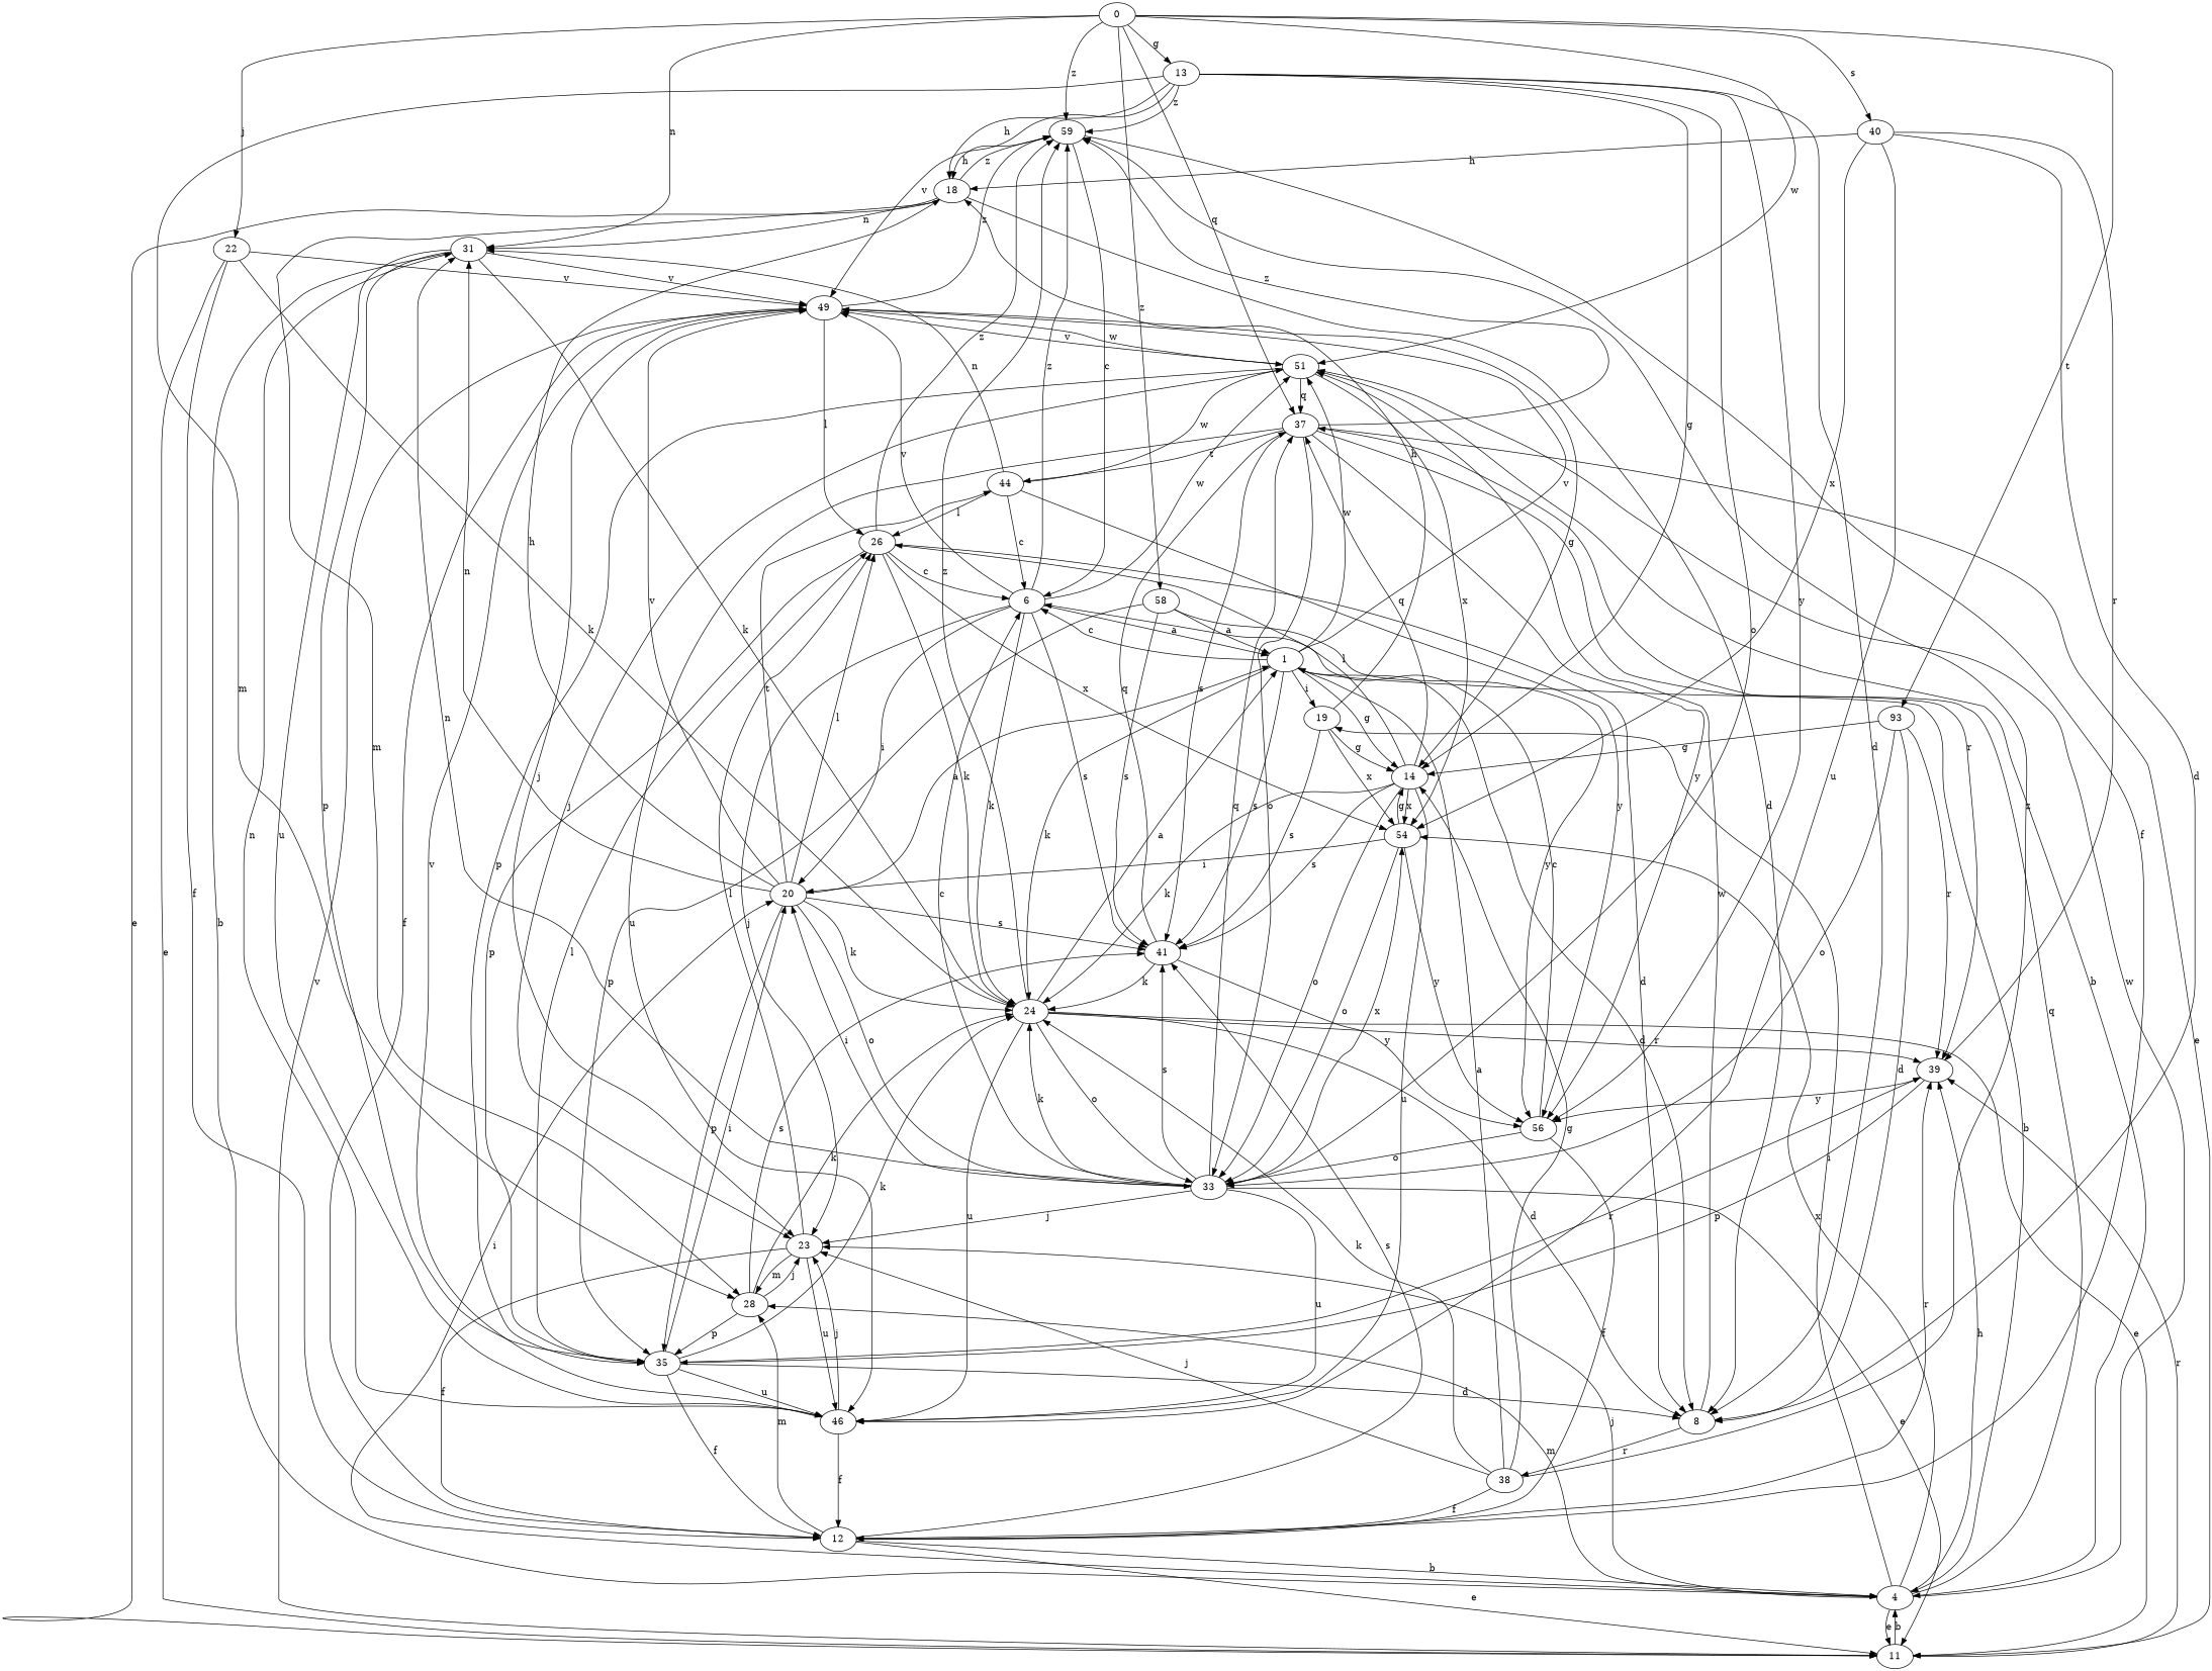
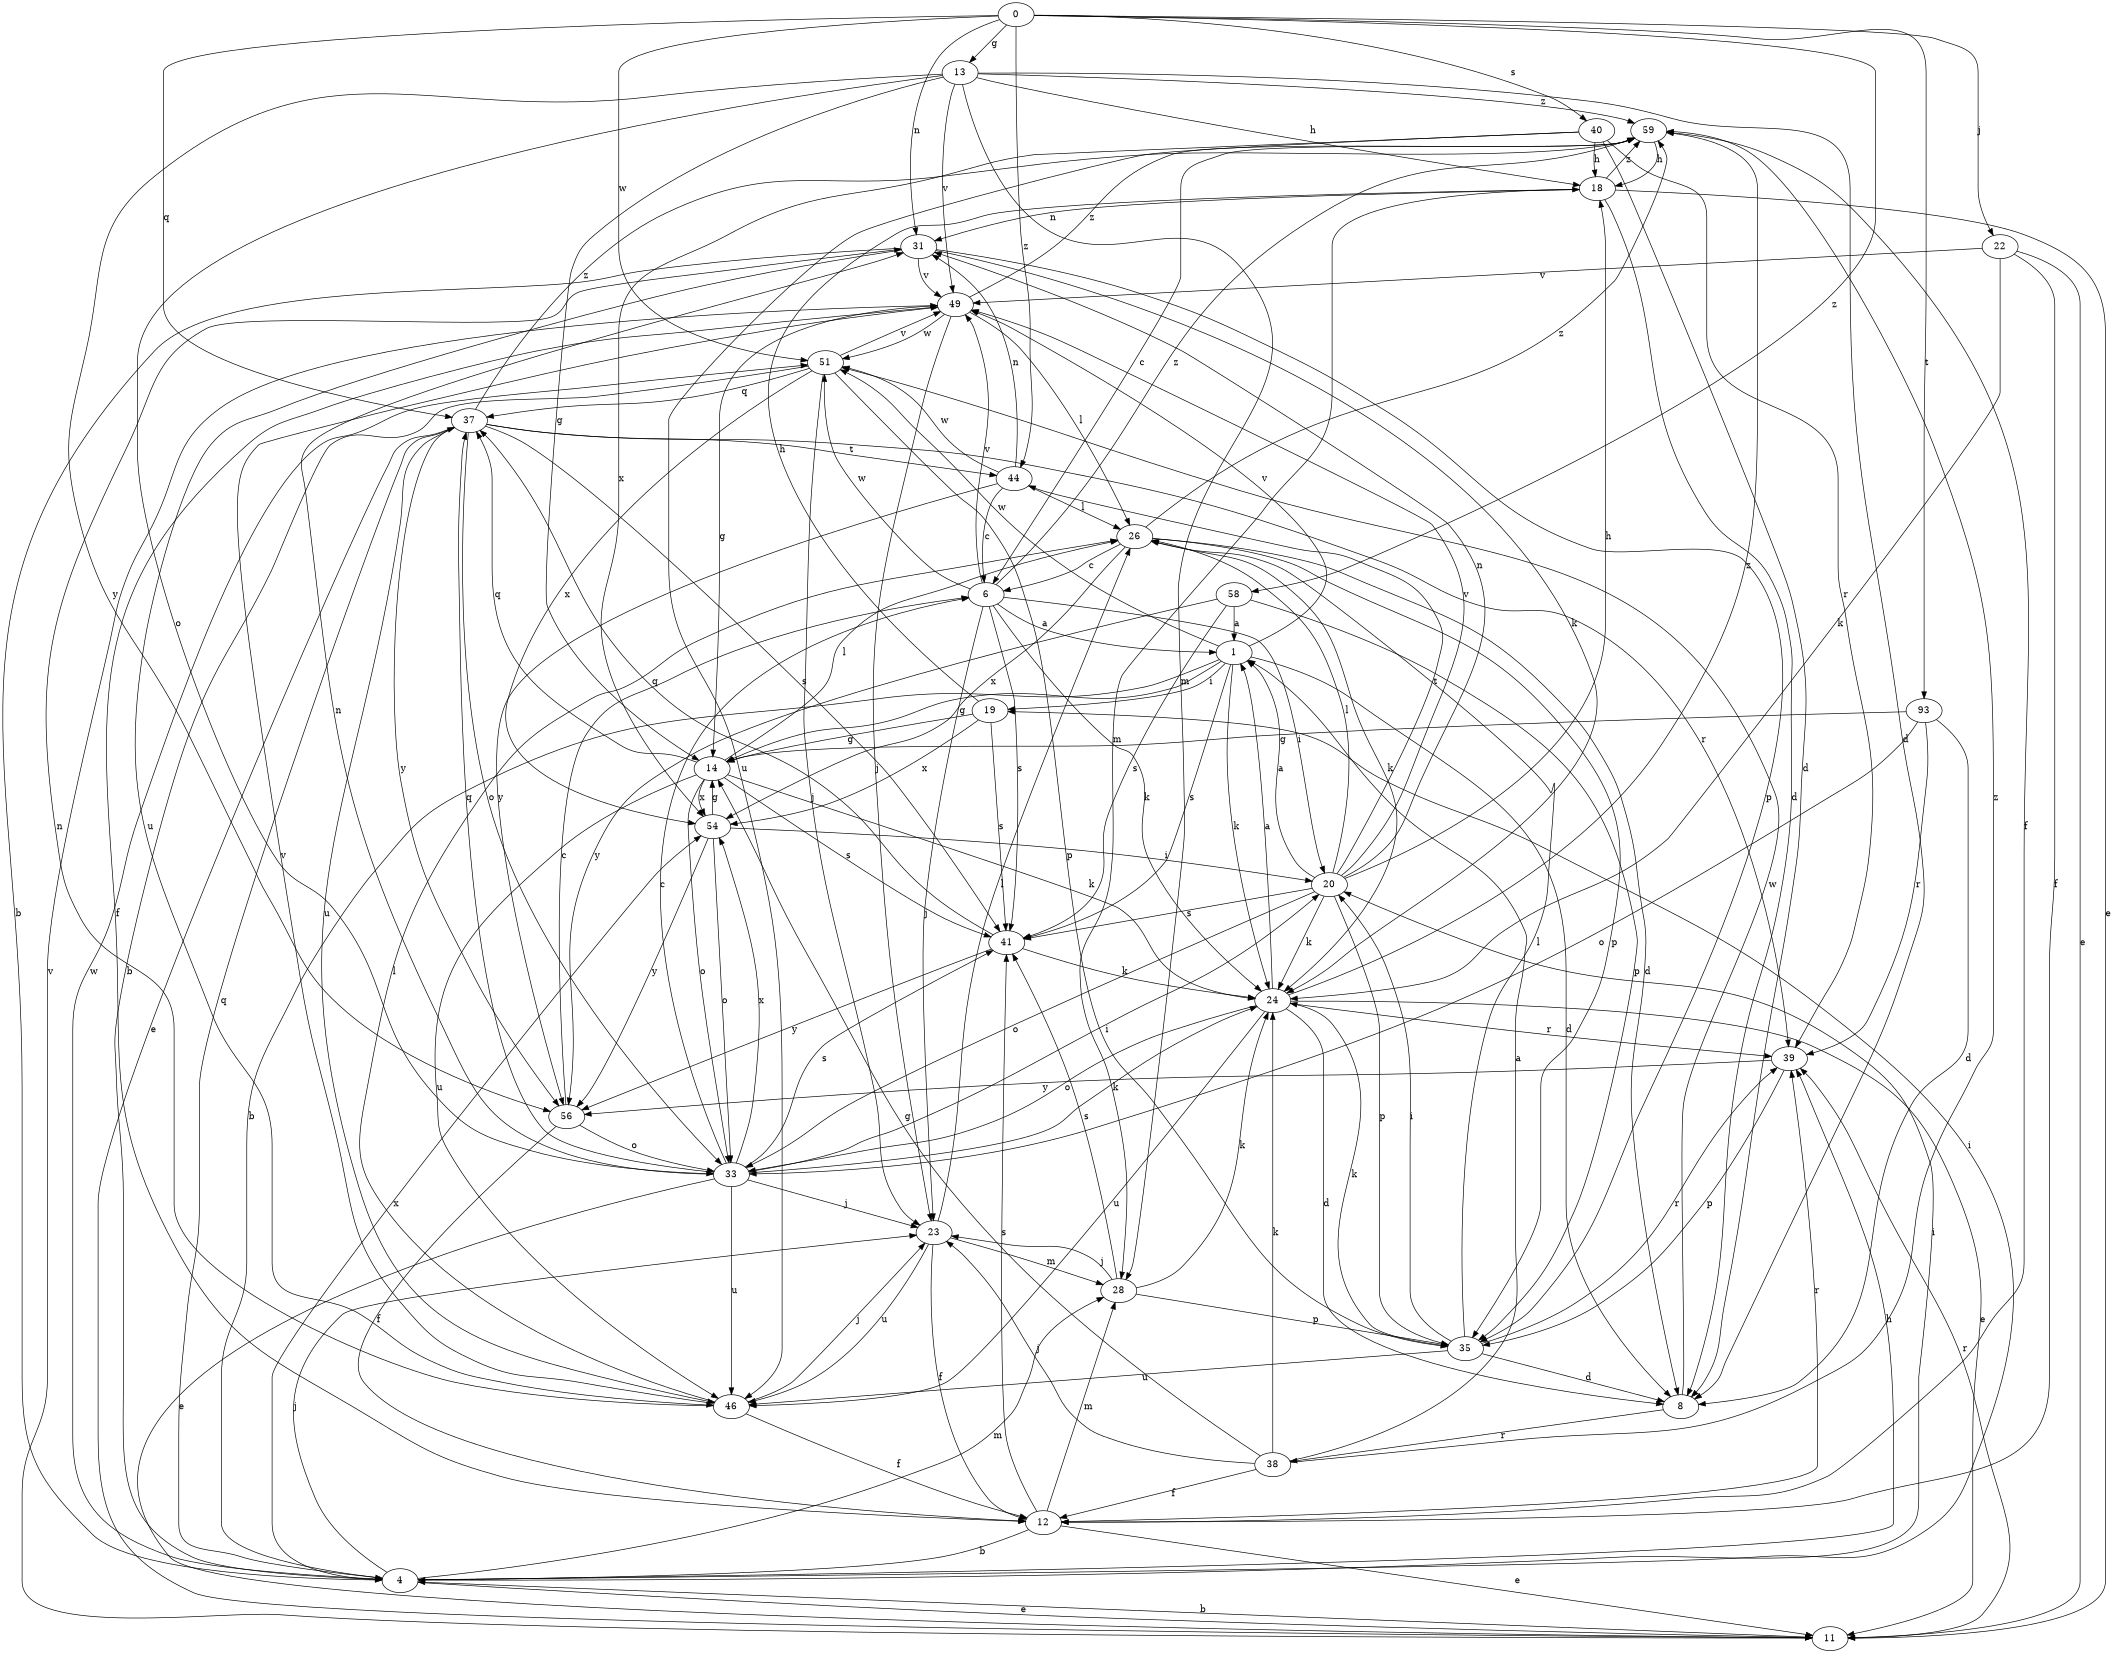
  strict digraph {
    0
    13
    22
    31
    37
    40
    n7 [label=93]
    51
    58
    59
    8
    14
    49
    18
    28
    33
    56
    24
    11
    12
    4
    46
    35
    41
    39
    44
    54
    23
    20
    1
    6
    19
    38
    26
    0 -> 13 [label=g]
    0 -> 22 [label=j]
    0 -> 31 [label=n]
    0 -> 37 [label=q]
    0 -> 40 [label=s]
    0 -> n7 [label=t]
    0 -> 51 [label=w]
    0 -> 58 [label=z]
-   0 -> 59 [label=z]
+   0 -> 44 [label=z]
    13 -> 59 [label=z]
    13 -> 8 [label=d]
    13 -> 14 [label=g]
    13 -> 49 [label=v]
    13 -> 18 [label=h]
    13 -> 28 [label=m]
    13 -> 33 [label=o]
    13 -> 56 [label=y]
    22 -> 49 [label=v]
    22 -> 24 [label=k]
    22 -> 11 [label=e]
    22 -> 12 [label=f]
    31 -> 49 [label=v]
    31 -> 24 [label=k]
    31 -> 4 [label=b]
    31 -> 46 [label=u]
    31 -> 35 [label=p]
    37 -> 59 [label=z]
    37 -> 33 [label=o]
    37 -> 56 [label=y]
    37 -> 11 [label=e]
    37 -> 46 [label=u]
    37 -> 41 [label=s]
    37 -> 39 [label=r]
    37 -> 44 [label=t]
    40 -> 8 [label=d]
    40 -> 18 [label=h]
    40 -> 46 [label=u]
    40 -> 39 [label=r]
    40 -> 54 [label=x]
    n7 -> 8 [label=d]
    n7 -> 14 [label=g]
    n7 -> 33 [label=o]
    n7 -> 39 [label=r]
    51 -> 37 [label=q]
    51 -> 49 [label=v]
    51 -> 4 [label=b]
    51 -> 35 [label=p]
    51 -> 54 [label=x]
    51 -> 23 [label=j]
    58 -> 56 [label=y]
    58 -> 35 [label=p]
    58 -> 41 [label=s]
    58 -> 1 [label=a]
    59 -> 18 [label=h]
    59 -> 12 [label=f]
    59 -> 6 [label=c]
    8 -> 51 [label=w]
    8 -> 38 [label=r]
    14 -> 37 [label=q]
    14 -> 33 [label=o]
    14 -> 24 [label=k]
    14 -> 46 [label=u]
    14 -> 41 [label=s]
    14 -> 54 [label=x]
    14 -> 26 [label=l]
    49 -> 51 [label=w]
    49 -> 59 [label=z]
    49 -> 14 [label=g]
    49 -> 12 [label=f]
    49 -> 23 [label=j]
    49 -> 26 [label=l]
    18 -> 31 [label=n]
    18 -> 59 [label=z]
    18 -> 8 [label=d]
    18 -> 28 [label=m]
    18 -> 11 [label=e]
    28 -> 24 [label=k]
    28 -> 35 [label=p]
    28 -> 41 [label=s]
    28 -> 23 [label=j]
    33 -> 31 [label=n]
    33 -> 37 [label=q]
    33 -> 24 [label=k]
    33 -> 11 [label=e]
    33 -> 46 [label=u]
    33 -> 41 [label=s]
    33 -> 54 [label=x]
    33 -> 23 [label=j]
    33 -> 20 [label=i]
    33 -> 6 [label=c]
    56 -> 33 [label=o]
    56 -> 12 [label=f]
    56 -> 6 [label=c]
    24 -> 59 [label=z]
    24 -> 8 [label=d]
    24 -> 33 [label=o]
    24 -> 11 [label=e]
    24 -> 46 [label=u]
    24 -> 39 [label=r]
    24 -> 1 [label=a]
    11 -> 49 [label=v]
    11 -> 4 [label=b]
    11 -> 39 [label=r]
    12 -> 28 [label=m]
    12 -> 11 [label=e]
    12 -> 4 [label=b]
    12 -> 41 [label=s]
    12 -> 39 [label=r]
    4 -> 37 [label=q]
    4 -> 51 [label=w]
    4 -> 28 [label=m]
    4 -> 11 [label=e]
    4 -> 39 [label=h]
    4 -> 54 [label=x]
    4 -> 23 [label=j]
    4 -> 20 [label=i]
    4 -> 19 [label=i]
    46 -> 31 [label=n]
    46 -> 49 [label=v]
    46 -> 12 [label=f]
    46 -> 23 [label=j]
+   46 -> 26 [label=l]
    35 -> 8 [label=d]
    35 -> 24 [label=k]
-   35 -> 12 [label=f]
    35 -> 46 [label=u]
    35 -> 39 [label=r]
    35 -> 20 [label=i]
    35 -> 26 [label=l]
    41 -> 37 [label=q]
    41 -> 56 [label=y]
    41 -> 24 [label=k]
    39 -> 56 [label=y]
    39 -> 35 [label=p]
    44 -> 31 [label=n]
    44 -> 51 [label=w]
    44 -> 56 [label=y]
    44 -> 6 [label=c]
    44 -> 26 [label=l]
    54 -> 14 [label=g]
    54 -> 33 [label=o]
    54 -> 56 [label=y]
    54 -> 20 [label=i]
    23 -> 28 [label=m]
    23 -> 12 [label=f]
    23 -> 46 [label=u]
    23 -> 26 [label=l]
    20 -> 31 [label=n]
    20 -> 49 [label=v]
    20 -> 18 [label=h]
    20 -> 33 [label=o]
    20 -> 24 [label=k]
    20 -> 35 [label=p]
    20 -> 41 [label=s]
    20 -> 44 [label=t]
    20 -> 1 [label=a]
    20 -> 26 [label=l]
    1 -> 51 [label=w]
    1 -> 8 [label=d]
    1 -> 14 [label=g]
    1 -> 49 [label=v]
    1 -> 24 [label=k]
    1 -> 4 [label=b]
    1 -> 41 [label=s]
-   1 -> 6 [label=c]
    1 -> 19 [label=i]
    6 -> 51 [label=w]
    6 -> 59 [label=z]
    6 -> 49 [label=v]
    6 -> 24 [label=k]
    6 -> 41 [label=s]
    6 -> 23 [label=j]
    6 -> 20 [label=i]
    6 -> 1 [label=a]
    19 -> 14 [label=g]
    19 -> 18 [label=h]
    19 -> 41 [label=s]
    19 -> 54 [label=x]
    38 -> 59 [label=z]
    38 -> 14 [label=g]
    38 -> 24 [label=k]
    38 -> 12 [label=f]
    38 -> 23 [label=j]
    38 -> 1 [label=a]
    26 -> 59 [label=z]
    26 -> 8 [label=d]
    26 -> 24 [label=k]
    26 -> 35 [label=p]
    26 -> 54 [label=x]
    26 -> 6 [label=c]
  }
